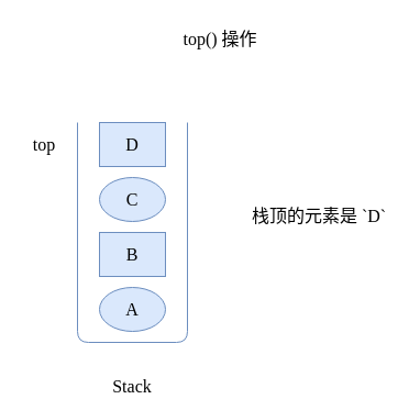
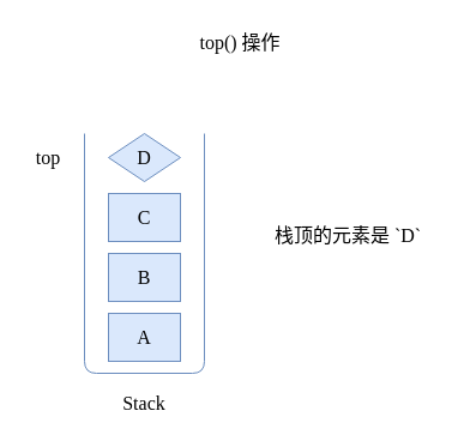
  <mxCell id="0" />
  <mxCell id="1" parent="0" />
- <mxCell id="2" value="A" style="ellipse;whiteSpace=wrap;html=1;shadow=0;strokeColor=#6c8ebf;strokeWidth=1;fontFamily=Ubuntu;fontSize=16;fontStyle=0;fillColor=#dae8fc;" vertex="1" parent="1"><mxGeometry x="90" y="261" width="60" height="40" as="geometry" /></mxCell>
+ <mxCell id="2" value="A" style="rounded=0;whiteSpace=wrap;html=1;shadow=0;strokeColor=#6c8ebf;strokeWidth=1;fontFamily=Ubuntu;fontSize=16;fontStyle=0;fillColor=#dae8fc;" vertex="1" parent="1"><mxGeometry x="90" y="261" width="60" height="40" as="geometry" /></mxCell>
  <mxCell id="3" value="" style="endArrow=none;html=1;rounded=1;shadow=0;strokeColor=#6c8ebf;strokeWidth=1;fontFamily=Ubuntu;fontSize=14;fontStyle=0;fillColor=#dae8fc;" edge="1" parent="1"><mxGeometry width="50" height="50" relative="1" as="geometry"><mxPoint x="170" y="111" as="sourcePoint" /><mxPoint x="70" y="111" as="targetPoint" /><Array as="points"><mxPoint x="170" y="311" /><mxPoint x="70" y="311" /></Array></mxGeometry></mxCell>
  <mxCell id="4" value="B" style="rounded=0;whiteSpace=wrap;html=1;shadow=0;strokeColor=#6c8ebf;strokeWidth=1;fontFamily=Ubuntu;fontSize=16;fontStyle=0;fillColor=#dae8fc;" vertex="1" parent="1"><mxGeometry x="90" y="211" width="60" height="40" as="geometry" /></mxCell>
- <mxCell id="5" value="C" style="ellipse;whiteSpace=wrap;html=1;shadow=0;strokeColor=#6c8ebf;strokeWidth=1;fontFamily=Ubuntu;fontSize=16;fontStyle=0;fillColor=#dae8fc;" vertex="1" parent="1"><mxGeometry x="90" y="161" width="60" height="40" as="geometry" /></mxCell>
+ <mxCell id="5" value="C" style="rounded=0;whiteSpace=wrap;html=1;shadow=0;strokeColor=#6c8ebf;strokeWidth=1;fontFamily=Ubuntu;fontSize=16;fontStyle=0;fillColor=#dae8fc;" vertex="1" parent="1"><mxGeometry x="90" y="161" width="60" height="40" as="geometry" /></mxCell>
  <mxCell id="6" value="top" style="text;html=1;align=center;verticalAlign=middle;whiteSpace=wrap;rounded=0;fontFamily=Ubuntu;fontSize=16;fontStyle=0;" vertex="1" parent="1"><mxGeometry x="20" y="116" width="40" height="30" as="geometry" /></mxCell>
- <mxCell id="7" value="Stack" style="text;html=1;align=center;verticalAlign=middle;whiteSpace=wrap;rounded=0;fontFamily=Ubuntu;fontSize=16;fontStyle=0;" vertex="1" parent="1"><mxGeometry x="90" y="336" width="60" height="30" as="geometry" /></mxCell>
+ <mxCell id="7" value="Stack" style="text;html=1;align=center;verticalAlign=middle;whiteSpace=wrap;rounded=0;fontFamily=Ubuntu;fontSize=16;fontStyle=0;" vertex="1" parent="1"><mxGeometry x="90" y="321" width="60" height="30" as="geometry" /></mxCell>
  <mxCell id="8" value="top() 操作" style="text;html=1;align=center;verticalAlign=middle;whiteSpace=wrap;rounded=0;fontFamily=Ubuntu;fontSize=16;fontStyle=0;" vertex="1" parent="1"><mxGeometry x="130" y="20" width="140" height="30" as="geometry" /></mxCell>
- <mxCell id="9" value="D" style="rounded=0;whiteSpace=wrap;html=1;shadow=0;strokeColor=#6c8ebf;strokeWidth=1;fontFamily=Ubuntu;fontSize=16;fontStyle=0;fillColor=#dae8fc;" vertex="1" parent="1"><mxGeometry x="90" y="111" width="60" height="40" as="geometry" /></mxCell>
+ <mxCell id="9" value="D" style="rhombus;whiteSpace=wrap;html=1;shadow=0;strokeColor=#6c8ebf;strokeWidth=1;fontFamily=Ubuntu;fontSize=16;fontStyle=0;fillColor=#dae8fc;" vertex="1" parent="1"><mxGeometry x="90" y="111" width="60" height="40" as="geometry" /></mxCell>
  <mxCell id="10" value="栈顶的元素是 `D`" style="text;html=1;align=center;verticalAlign=middle;whiteSpace=wrap;rounded=0;fontFamily=Ubuntu;fontSize=16;fontStyle=0;" vertex="1" parent="1"><mxGeometry x="220" y="181" width="140" height="30" as="geometry" /></mxCell>
